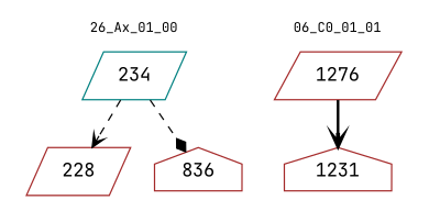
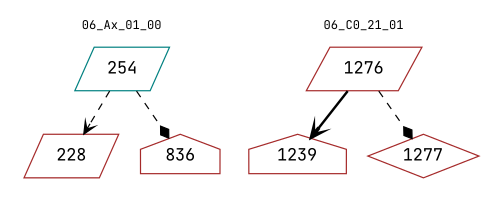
  digraph {
    fontname="JetBrains Mono"
    node [color=brown fontname="JetBrains Mono" shape=parallelogram]
    edge [arrowhead=vee color=black fontname="JetBrains Mono" style=dashed]
-   n1 [color=teal label=234]
+   n1 [color=teal label=254]
    n2 [label=228]
    n3 [label=836 shape=house]
    n4 [label=1276]
-   n5 [label=1231 shape=house]
+   n5 [label=1239 shape=house]
+   n6 [label=1277 shape=diamond]
    subgraph cluster_1 {
      color=white
      fontsize=10
-     label="26_Ax_01_00"
+     label="06_Ax_01_00"
      n1
      n2
      n3
    }
    subgraph cluster_2 {
      color=white
      fontsize=10
-     label="06_C0_01_01"
+     label="06_C0_21_01"
      n4
      n5
+     n6
    }
    n1 -> n2
    n1 -> n3 [arrowhead=diamond]
    n4 -> n5 [style=bold]
+   n4 -> n6 [arrowhead=diamond]
  }
